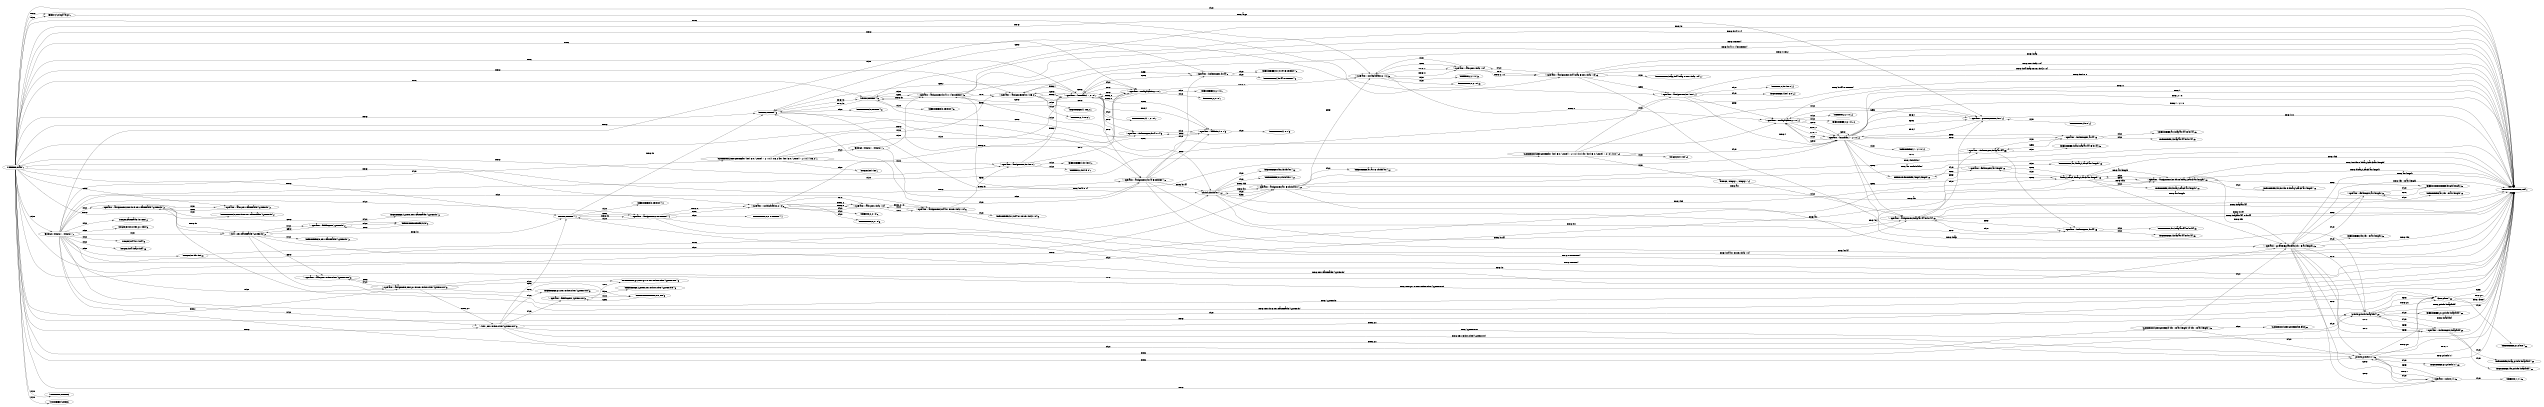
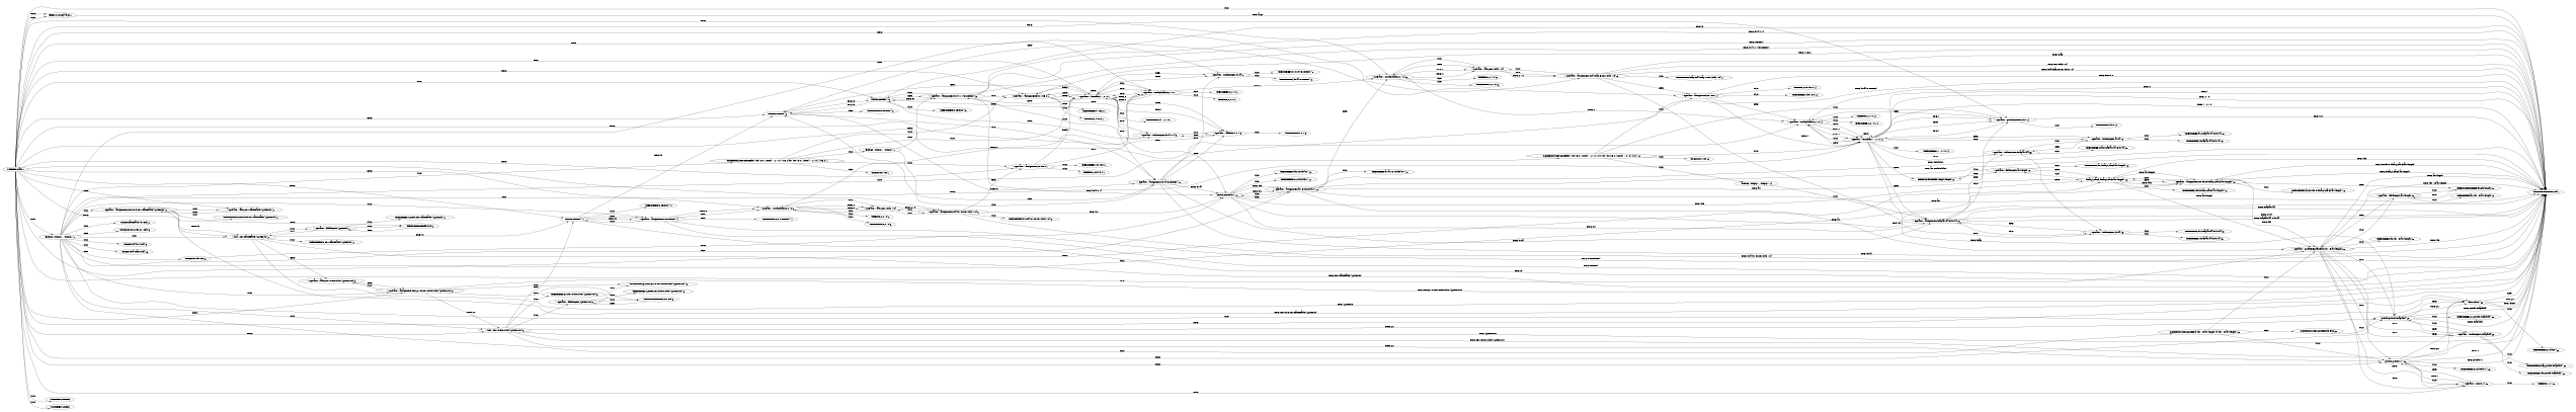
  digraph {
    rankdir=LR
    n1 [label=<(METHOD,main)<SUB>1</SUB>>]
    n2 [label=<(PARAM,String[] args)<SUB>1</SUB>>]
    n3 [label=<(BLOCK,&lt;empty&gt;,&lt;empty&gt;)<SUB>1</SUB>>]
    n4 [label=<(&lt;operator&gt;.alloc,new FastReader(System.in))<SUB>2</SUB>>]
    n5 [label=<(&lt;init&gt;,new FastReader(System.in))<SUB>2</SUB>>]
    n6 [label=<(&lt;operator&gt;.assignment,ANY pw = new PrintWriter(System.out))<SUB>3</SUB>>]
    n7 [label=<(&lt;init&gt;,new PrintWriter(System.out))<SUB>3</SUB>>]
    n8 [label=<(nextInt,nextInt())<SUB>4</SUB>>]
    n9 [label=<(&lt;operator&gt;.multiplication,2 * n)<SUB>6</SUB>>]
    n10 [label=<(&lt;operator&gt;.assignment,int i = 0)<SUB>7</SUB>>]
    n11 [label=<(&lt;operator&gt;.lessThan,i &lt; 2 * n)<SUB>7</SUB>>]
    n12 [label=<(&lt;operator&gt;.multiplication,2 * n)<SUB>7</SUB>>]
    n13 [label=<(&lt;operator&gt;.assignmentPlus,i += 2)<SUB>7</SUB>>]
    n14 [label=<(nextInt,nextInt())<SUB>8</SUB>>]
    n15 [label=<(&lt;operator&gt;.addition,i + 1)<SUB>9</SUB>>]
    n16 [label=<(nextInt,nextInt())<SUB>9</SUB>>]
    n17 [label=<(&lt;operator&gt;.multiplication,2 * n)<SUB>13</SUB>>]
    n18 [label=<(&lt;operator&gt;.assignment,int i = 0)<SUB>14</SUB>>]
    n19 [label=<(&lt;operator&gt;.lessThan,i &lt; 2 * n)<SUB>14</SUB>>]
    n20 [label=<(&lt;operator&gt;.multiplication,2 * n)<SUB>14</SUB>>]
    n21 [label=<(&lt;operator&gt;.postIncrement,i++)<SUB>14</SUB>>]
    n22 [label=<(binarySearch,binarySearch(arr.length))<SUB>18</SUB>>]
    n23 [label=<(&lt;operator&gt;.greaterEqualsThan,idx &gt;= arr.length)<SUB>19</SUB>>]
    n24 [label=<(println,println(-1))<SUB>19</SUB>>]
    n25 [label=<(&lt;operator&gt;.minus,-1)<SUB>19</SUB>>]
    n26 [label=<(println,println(imap[idx]))<SUB>20</SUB>>]
    n27 [label=<(close,close())<SUB>22</SUB>>]
    n28 [label=<(MODIFIER,PUBLIC)>]
    n29 [label=<(MODIFIER,STATIC)>]
    n30 [label=<(METHOD_RETURN,void)<SUB>1</SUB>>]
    n31 [label=<(&lt;operator&gt;.assignment,ANY in = new FastReader(System.in))<SUB>2</SUB>>]
    n32 [label=<(LOCAL,FastReader in: ANY)<SUB>2</SUB>>]
    n33 [label=<(LOCAL,PrintWriter pw: ANY)<SUB>3</SUB>>]
    n34 [label=<(&lt;operator&gt;.assignment,n = nextInt())<SUB>4</SUB>>]
    n35 [label=<(LOCAL,int[] brr: int[])<SUB>6</SUB>>]
    n36 [label=<(&lt;operator&gt;.assignment,int[] brr = new int[2 * n])<SUB>6</SUB>>]
    n37 [label=<(CONTROL_STRUCTURE,for (int i = 0; Some(i &lt; 2 * n); i += 2),for (int i = 0; Some(i &lt; 2 * n); i += 2))<SUB>7</SUB>>]
    n38 [label=<(&lt;operator&gt;.assignment,arr = shrink(brr))<SUB>12</SUB>>]
    n39 [label=<(LOCAL,int[] imap: int[])<SUB>13</SUB>>]
    n40 [label=<(&lt;operator&gt;.assignment,int[] imap = new int[2 * n])<SUB>13</SUB>>]
    n41 [label=<(CONTROL_STRUCTURE,for (int i = 0; Some(i &lt; 2 * n); i++),for (int i = 0; Some(i &lt; 2 * n); i++))<SUB>14</SUB>>]
    n42 [label=<(LOCAL,int idx: int)<SUB>18</SUB>>]
    n43 [label=<(&lt;operator&gt;.assignment,int idx = binarySearch(arr.length))<SUB>18</SUB>>]
    n44 [label=<(CONTROL_STRUCTURE,if (idx &gt;= arr.length),if (idx &gt;= arr.length))<SUB>19</SUB>>]
    n45 [label=<(IDENTIFIER,in,ANY in = new FastReader(System.in))<SUB>2</SUB>>]
    n46 [label=<(FIELD_IDENTIFIER,in,in)<SUB>2</SUB>>]
    n47 [label=<(IDENTIFIER,in,new FastReader(System.in))<SUB>2</SUB>>]
    n48 [label=<(&lt;operator&gt;.fieldAccess,System.in)<SUB>2</SUB>>]
    n49 [label=<(&lt;operator&gt;.alloc,new PrintWriter(System.out))<SUB>3</SUB>>]
    n50 [label=<(IDENTIFIER,pw,ANY pw = new PrintWriter(System.out))<SUB>3</SUB>>]
    n51 [label=<(FIELD_IDENTIFIER,out,out)<SUB>3</SUB>>]
    n52 [label=<(IDENTIFIER,pw,new PrintWriter(System.out))<SUB>3</SUB>>]
    n53 [label=<(&lt;operator&gt;.fieldAccess,System.out)<SUB>3</SUB>>]
    n54 [label=<(IDENTIFIER,in,nextInt())<SUB>4</SUB>>]
    n55 [label=<(&lt;operator&gt;.alloc,new int[2 * n])>]
    n56 [label=<(LITERAL,2,2 * n)<SUB>6</SUB>>]
    n57 [label=<(IDENTIFIER,n,2 * n)<SUB>6</SUB>>]
    n58 [label=<(IDENTIFIER,i,int i = 0)<SUB>7</SUB>>]
    n59 [label=<(LITERAL,0,int i = 0)<SUB>7</SUB>>]
    n60 [label=<(shrink,shrink(brr))<SUB>12</SUB>>]
    n61 [label=<(IDENTIFIER,i,i &lt; 2 * n)<SUB>7</SUB>>]
    n62 [label=<(&lt;operator&gt;.assignment,brr[i] = nextInt())<SUB>8</SUB>>]
    n63 [label=<(&lt;operator&gt;.indexAccess,brr[i])<SUB>8</SUB>>]
    n64 [label=<(&lt;operator&gt;.assignment,brr[i + 1] = nextInt())<SUB>9</SUB>>]
    n65 [label=<(&lt;operator&gt;.indexAccess,brr[i + 1])<SUB>9</SUB>>]
    n66 [label=<(LITERAL,2,2 * n)<SUB>7</SUB>>]
    n67 [label=<(IDENTIFIER,n,2 * n)<SUB>7</SUB>>]
    n68 [label=<(IDENTIFIER,i,i += 2)<SUB>7</SUB>>]
    n69 [label=<(LITERAL,2,i += 2)<SUB>7</SUB>>]
    n70 [label=<(IDENTIFIER,in,nextInt())<SUB>8</SUB>>]
    n71 [label=<(IDENTIFIER,i,i + 1)<SUB>9</SUB>>]
    n72 [label=<(IDENTIFIER,in,nextInt())<SUB>9</SUB>>]
    n73 [label=<(&lt;operator&gt;.assignment,imap[arr[i]] = brr[i])<SUB>15</SUB>>]
    n74 [label=<(IDENTIFIER,this,shrink(brr))<SUB>12</SUB>>]
    n75 [label=<(IDENTIFIER,brr,shrink(brr))<SUB>12</SUB>>]
    n76 [label=<(&lt;operator&gt;.alloc,new int[2 * n])>]
    n77 [label=<(LITERAL,2,2 * n)<SUB>13</SUB>>]
    n78 [label=<(IDENTIFIER,n,2 * n)<SUB>13</SUB>>]
    n79 [label=<(IDENTIFIER,i,int i = 0)<SUB>14</SUB>>]
    n80 [label=<(LITERAL,0,int i = 0)<SUB>14</SUB>>]
    n81 [label=<(IDENTIFIER,i,i &lt; 2 * n)<SUB>14</SUB>>]
    n82 [label=<(&lt;operator&gt;.indexAccess,imap[arr[i]])<SUB>85</SUB>>]
    n83 [label=<(&lt;operator&gt;.indexAccess,arr[i])<SUB>15</SUB>>]
    n84 [label=<(&lt;operator&gt;.indexAccess,brr[i])<SUB>15</SUB>>]
    n85 [label=<(FIELD_IDENTIFIER,length,length)<SUB>18</SUB>>]
    n86 [label=<(LITERAL,2,2 * n)<SUB>14</SUB>>]
    n87 [label=<(IDENTIFIER,n,2 * n)<SUB>14</SUB>>]
    n88 [label=<(IDENTIFIER,i,i++)<SUB>14</SUB>>]
    n89 [label=<(IDENTIFIER,this,binarySearch(arr.length))<SUB>18</SUB>>]
    n90 [label=<(&lt;operator&gt;.fieldAccess,arr.length)<SUB>18</SUB>>]
    n91 [label=<(IDENTIFIER,idx,idx &gt;= arr.length)<SUB>19</SUB>>]
    n92 [label=<(&lt;operator&gt;.fieldAccess,arr.length)<SUB>19</SUB>>]
    n93 [label=<(&lt;operator&gt;.indexAccess,imap[idx])<SUB>20</SUB>>]
    n94 [label=<(IDENTIFIER,pw,println(-1))<SUB>19</SUB>>]
    n95 [label=<(LITERAL,1,-1)<SUB>19</SUB>>]
    n96 [label=<(IDENTIFIER,pw,println(imap[idx]))<SUB>20</SUB>>]
    n97 [label=<(IDENTIFIER,pw,close())<SUB>22</SUB>>]
    n98 [label=<(IDENTIFIER,n,n = nextInt())<SUB>4</SUB>>]
    n99 [label=<(IDENTIFIER,brr,int[] brr = new int[2 * n])<SUB>6</SUB>>]
    n100 [label=<(LOCAL,int i: int)<SUB>7</SUB>>]
    n101 [label=<(BLOCK,&lt;empty&gt;,&lt;empty&gt;)<SUB>7</SUB>>]
    n102 [label=<(IDENTIFIER,arr,arr = shrink(brr))<SUB>12</SUB>>]
    n103 [label=<(IDENTIFIER,imap,int[] imap = new int[2 * n])<SUB>17</SUB>>]
    n104 [label=<(LOCAL,int i: int)<SUB>14</SUB>>]
    n105 [label=<(BLOCK,&lt;empty&gt;,&lt;empty&gt;)<SUB>14</SUB>>]
    n106 [label=<(IDENTIFIER,idx,int idx = binarySearch(arr.length))<SUB>18</SUB>>]
    n107 [label=<(FIELD_IDENTIFIER,length,length)<SUB>19</SUB>>]
    n108 [label=<(CONTROL_STRUCTURE,else,else)<SUB>20</SUB>>]
    n109 [label=<(IDENTIFIER,System,new FastReader(System.in))<SUB>2</SUB>>]
    n110 [label=<(IDENTIFIER,System,new PrintWriter(System.out))<SUB>3</SUB>>]
    n111 [label=<(IDENTIFIER,brr,brr[i] = nextInt())<SUB>8</SUB>>]
    n112 [label=<(IDENTIFIER,i,brr[i] = nextInt())<SUB>8</SUB>>]
    n113 [label=<(IDENTIFIER,imap,imap[arr[i]] = brr[i])<SUB>15</SUB>>]
    n114 [label=<(IDENTIFIER,arr,imap[arr[i]] = brr[i])<SUB>15</SUB>>]
    n115 [label=<(IDENTIFIER,i,imap[arr[i]] = brr[i])<SUB>15</SUB>>]
    n116 [label=<(IDENTIFIER,brr,imap[arr[i]] = brr[i])<SUB>15</SUB>>]
    n117 [label=<(IDENTIFIER,i,imap[arr[i]] = brr[i])<SUB>15</SUB>>]
    n118 [label=<(IDENTIFIER,arr,binarySearch(arr.length))<SUB>18</SUB>>]
    n119 [label=<(IDENTIFIER,arr,idx &gt;= arr.length)<SUB>19</SUB>>]
    n120 [label=<(IDENTIFIER,imap,println(imap[idx]))<SUB>20</SUB>>]
    n121 [label=<(IDENTIFIER,idx,println(imap[idx]))<SUB>20</SUB>>]
    n1 -> n2 [label="AST: "]
    n1 -> n2 [label="DDG: "]
    n1 -> n3 [label="AST: "]
    n1 -> n4 [label="CFG: "]
    n1 -> n5 [label="DDG: "]
    n1 -> n6 [label="DDG: "]
    n1 -> n7 [label="DDG: "]
    n1 -> n8 [label="DDG: "]
    n1 -> n9 [label="DDG: "]
    n1 -> n10 [label="DDG: "]
    n1 -> n11 [label="DDG: "]
    n1 -> n12 [label="DDG: "]
    n1 -> n13 [label="DDG: "]
    n1 -> n14 [label="DDG: "]
    n1 -> n15 [label="DDG: "]
    n1 -> n16 [label="DDG: "]
    n1 -> n17 [label="DDG: "]
    n1 -> n18 [label="DDG: "]
    n1 -> n19 [label="DDG: "]
    n1 -> n20 [label="DDG: "]
    n1 -> n21 [label="DDG: "]
    n1 -> n22 [label="DDG: "]
    n1 -> n23 [label="DDG: "]
    n1 -> n24 [label="DDG: "]
    n1 -> n25 [label="DDG: "]
    n1 -> n26 [label="DDG: "]
    n1 -> n27 [label="DDG: "]
    n1 -> n28 [label="AST: "]
    n1 -> n29 [label="AST: "]
    n1 -> n30 [label="AST: "]
    n2 -> n30 [label="DDG: args"]
    n3 -> n5 [label="AST: "]
    n3 -> n6 [label="AST: "]
    n3 -> n7 [label="AST: "]
    n3 -> n27 [label="AST: "]
    n3 -> n31 [label="AST: "]
    n3 -> n32 [label="AST: "]
    n3 -> n33 [label="AST: "]
    n3 -> n34 [label="AST: "]
    n3 -> n35 [label="AST: "]
    n3 -> n36 [label="AST: "]
    n3 -> n37 [label="AST: "]
    n3 -> n38 [label="AST: "]
    n3 -> n39 [label="AST: "]
    n3 -> n40 [label="AST: "]
    n3 -> n41 [label="AST: "]
    n3 -> n42 [label="AST: "]
    n3 -> n43 [label="AST: "]
    n3 -> n44 [label="AST: "]
    n4 -> n31 [label="CFG: "]
    n5 -> n8 [label="DDG: in"]
    n5 -> n30 [label="DDG: System.in"]
    n5 -> n30 [label="DDG: new FastReader(System.in)"]
    n5 -> n47 [label="AST: "]
    n5 -> n48 [label="AST: "]
    n5 -> n49 [label="CFG: "]
    n6 -> n7 [label="DDG: pw"]
    n6 -> n30 [label="DDG: ANY pw = new PrintWriter(System.out)"]
    n6 -> n49 [label="AST: "]
    n6 -> n50 [label="AST: "]
    n6 -> n51 [label="CFG: "]
    n7 -> n8 [label="CFG: "]
    n7 -> n24 [label="DDG: pw"]
    n7 -> n26 [label="DDG: pw"]
    n7 -> n30 [label="DDG: System.out"]
    n7 -> n30 [label="DDG: new PrintWriter(System.out)"]
    n7 -> n52 [label="AST: "]
    n7 -> n53 [label="AST: "]
    n8 -> n14 [label="DDG: in"]
    n8 -> n30 [label="DDG: in"]
    n8 -> n34 [label="CFG: "]
    n8 -> n34 [label="DDG: in"]
    n8 -> n54 [label="AST: "]
    n9 -> n12 [label="DDG: n"]
    n9 -> n55 [label="CFG: "]
    n9 -> n55 [label="DDG: 2"]
    n9 -> n55 [label="DDG: n"]
    n9 -> n56 [label="AST: "]
    n9 -> n57 [label="AST: "]
    n10 -> n11 [label="DDG: i"]
    n10 -> n12 [label="CFG: "]
    n10 -> n58 [label="AST: "]
    n10 -> n59 [label="AST: "]
    n11 -> n11 [label="CDG: "]
    n11 -> n12 [label="AST: "]
    n11 -> n12 [label="CDG: "]
    n11 -> n13 [label="DDG: i"]
    n11 -> n13 [label="CDG: "]
    n11 -> n14 [label="CDG: "]
    n11 -> n15 [label="DDG: i"]
    n11 -> n15 [label="CDG: "]
    n11 -> n16 [label="CDG: "]
    n11 -> n60 [label="CFG: "]
    n11 -> n61 [label="AST: "]
    n11 -> n62 [label="CDG: "]
    n11 -> n63 [label="CFG: "]
    n11 -> n63 [label="CDG: "]
    n11 -> n64 [label="CDG: "]
    n11 -> n65 [label="CDG: "]
    n12 -> n11 [label="CFG: "]
    n12 -> n11 [label="DDG: 2"]
    n12 -> n11 [label="DDG: n"]
    n12 -> n17 [label="DDG: n"]
    n12 -> n66 [label="AST: "]
    n12 -> n67 [label="AST: "]
    n13 -> n11 [label="DDG: i"]
    n13 -> n12 [label="CFG: "]
    n13 -> n30 [label="DDG: i += 2"]
    n13 -> n68 [label="AST: "]
    n13 -> n69 [label="AST: "]
    n14 -> n16 [label="DDG: in"]
    n14 -> n62 [label="CFG: "]
    n14 -> n62 [label="DDG: in"]
    n14 -> n70 [label="AST: "]
    n15 -> n65 [label="CFG: "]
    n15 -> n71 [label="AST: "]
    n16 -> n14 [label="DDG: in"]
    n16 -> n30 [label="DDG: in"]
    n16 -> n64 [label="CFG: "]
    n16 -> n64 [label="DDG: in"]
    n16 -> n72 [label="AST: "]
    n17 -> n20 [label="DDG: n"]
    n17 -> n76 [label="CFG: "]
    n17 -> n76 [label="DDG: 2"]
    n17 -> n76 [label="DDG: n"]
    n17 -> n77 [label="AST: "]
    n17 -> n78 [label="AST: "]
    n18 -> n19 [label="DDG: i"]
    n18 -> n20 [label="CFG: "]
    n18 -> n30 [label="DDG: int i = 0"]
    n18 -> n79 [label="AST: "]
    n18 -> n80 [label="AST: "]
    n19 -> n19 [label="CDG: "]
    n19 -> n20 [label="AST: "]
    n19 -> n20 [label="CDG: "]
    n19 -> n21 [label="DDG: i"]
    n19 -> n21 [label="CDG: "]
    n19 -> n30 [label="DDG: i"]
    n19 -> n30 [label="DDG: 2 * n"]
    n19 -> n30 [label="DDG: i &lt; 2 * n"]
    n19 -> n73 [label="CDG: "]
    n19 -> n81 [label="AST: "]
    n19 -> n82 [label="CDG: "]
    n19 -> n83 [label="CFG: "]
    n19 -> n83 [label="CDG: "]
    n19 -> n84 [label="CDG: "]
    n19 -> n85 [label="CFG: "]
    n20 -> n19 [label="CFG: "]
    n20 -> n19 [label="DDG: 2"]
    n20 -> n19 [label="DDG: n"]
    n20 -> n30 [label="DDG: n"]
    n20 -> n86 [label="AST: "]
    n20 -> n87 [label="AST: "]
    n21 -> n19 [label="DDG: i"]
    n21 -> n20 [label="CFG: "]
    n21 -> n30 [label="DDG: i++"]
-   n88 -> n21 [label="AST: "]
+   n21 -> n88 [label="AST: "]
    n22 -> n23 [label="DDG: arr.length"]
    n22 -> n30 [label="DDG: this"]
    n22 -> n43 [label="CFG: "]
    n22 -> n43 [label="DDG: this"]
    n22 -> n43 [label="DDG: arr.length"]
    n22 -> n89 [label="AST: "]
    n22 -> n90 [label="AST: "]
    n23 -> n24 [label="CDG: "]
    n23 -> n25 [label="CFG: "]
    n23 -> n25 [label="CDG: "]
    n23 -> n26 [label="CDG: "]
    n23 -> n30 [label="DDG: idx"]
    n23 -> n30 [label="DDG: arr.length"]
    n23 -> n30 [label="DDG: idx &gt;= arr.length"]
    n23 -> n91 [label="AST: "]
    n23 -> n92 [label="AST: "]
    n23 -> n93 [label="CFG: "]
    n23 -> n93 [label="CDG: "]
    n24 -> n25 [label="AST: "]
    n24 -> n27 [label="CFG: "]
    n24 -> n27 [label="DDG: pw"]
    n24 -> n30 [label="DDG: -1"]
    n24 -> n30 [label="DDG: println(-1)"]
    n24 -> n94 [label="AST: "]
    n25 -> n24 [label="CFG: "]
    n25 -> n24 [label="DDG: 1"]
    n25 -> n95 [label="AST: "]
    n26 -> n27 [label="CFG: "]
    n26 -> n27 [label="DDG: pw"]
    n26 -> n30 [label="DDG: imap[idx]"]
    n26 -> n30 [label="DDG: println(imap[idx])"]
    n26 -> n93 [label="AST: "]
    n26 -> n96 [label="AST: "]
    n27 -> n30 [label="CFG: "]
    n27 -> n30 [label="DDG: pw"]
    n27 -> n30 [label="DDG: close()"]
    n27 -> n97 [label="AST: "]
    n31 -> n4 [label="AST: "]
    n31 -> n5 [label="DDG: in"]
    n31 -> n30 [label="DDG: ANY in = new FastReader(System.in)"]
    n31 -> n45 [label="AST: "]
    n31 -> n46 [label="CFG: "]
    n34 -> n8 [label="AST: "]
    n34 -> n9 [label="CFG: "]
    n34 -> n9 [label="DDG: n"]
    n34 -> n30 [label="DDG: nextInt()"]
    n34 -> n30 [label="DDG: n = nextInt()"]
    n34 -> n98 [label="AST: "]
    n36 -> n10 [label="CFG: "]
    n36 -> n30 [label="DDG: int[] brr = new int[2 * n]"]
    n36 -> n55 [label="AST: "]
+   n36 -> n60 [label="DDG: brr"]
    n36 -> n99 [label="AST: "]
    n37 -> n10 [label="AST: "]
    n37 -> n11 [label="AST: "]
    n37 -> n13 [label="AST: "]
    n37 -> n100 [label="AST: "]
    n37 -> n101 [label="AST: "]
    n38 -> n17 [label="CFG: "]
    n38 -> n22 [label="DDG: arr"]
    n38 -> n23 [label="DDG: arr"]
    n38 -> n30 [label="DDG: arr"]
    n38 -> n30 [label="DDG: shrink(brr)"]
    n38 -> n30 [label="DDG: arr = shrink(brr)"]
    n38 -> n60 [label="AST: "]
    n38 -> n102 [label="AST: "]
    n40 -> n18 [label="CFG: "]
    n40 -> n26 [label="DDG: imap"]
    n40 -> n30 [label="DDG: imap"]
    n40 -> n30 [label="DDG: new int[2 * n]"]
    n40 -> n30 [label="DDG: int[] imap = new int[2 * n]"]
    n40 -> n76 [label="AST: "]
    n40 -> n103 [label="AST: "]
    n41 -> n18 [label="AST: "]
    n41 -> n19 [label="AST: "]
    n41 -> n21 [label="AST: "]
    n41 -> n104 [label="AST: "]
    n41 -> n105 [label="AST: "]
    n42 -> n60 [label="DDG: "]
    n43 -> n22 [label="AST: "]
    n43 -> n23 [label="DDG: idx"]
    n43 -> n30 [label="DDG: binarySearch(arr.length)"]
    n43 -> n30 [label="DDG: int idx = binarySearch(arr.length)"]
    n43 -> n106 [label="AST: "]
    n43 -> n107 [label="CFG: "]
    n44 -> n23 [label="AST: "]
    n44 -> n24 [label="AST: "]
    n44 -> n108 [label="AST: "]
    n46 -> n48 [label="CFG: "]
-   n48 -> n5 [label="CFG: "]
+   n48 -> n5 [label="ANY: "]
    n48 -> n46 [label="AST: "]
    n48 -> n109 [label="AST: "]
    n49 -> n6 [label="CFG: "]
    n51 -> n53 [label="CFG: "]
    n53 -> n50 [label="CFG: "]
    n53 -> n51 [label="AST: "]
    n53 -> n110 [label="AST: "]
    n55 -> n9 [label="AST: "]
    n55 -> n36 [label="CFG: "]
    n55 -> n36 [label="DDG: 2 * n"]
    n60 -> n22 [label="DDG: this"]
    n60 -> n30 [label="DDG: brr"]
    n60 -> n38 [label="CFG: "]
    n60 -> n38 [label="DDG: this"]
    n60 -> n38 [label="DDG: brr"]
    n60 -> n73 [label="DDG: brr"]
    n60 -> n74 [label="AST: "]
    n60 -> n75 [label="AST: "]
    n62 -> n14 [label="AST: "]
    n62 -> n15 [label="CFG: "]
    n62 -> n30 [label="DDG: brr[i]"]
    n62 -> n30 [label="DDG: brr[i] = nextInt()"]
    n62 -> n60 [label="DDG: brr[i]"]
    n62 -> n63 [label="AST: "]
    n62 -> n73 [label="DDG: brr[i]"]
    n63 -> n14 [label="CFG: "]
    n63 -> n111 [label="AST: "]
    n63 -> n112 [label="AST: "]
    n64 -> n13 [label="CFG: "]
    n64 -> n16 [label="AST: "]
    n64 -> n30 [label="DDG: brr[i + 1]"]
    n64 -> n30 [label="DDG: nextInt()"]
    n64 -> n30 [label="DDG: brr[i + 1] = nextInt()"]
    n64 -> n60 [label="DDG: brr[i + 1]"]
    n64 -> n65 [label="AST: "]
    n65 -> n15 [label="AST: "]
    n65 -> n16 [label="CFG: "]
    n73 -> n21 [label="CFG: "]
    n73 -> n30 [label="DDG: imap[arr[i]]"]
    n73 -> n30 [label="DDG: brr[i]"]
    n73 -> n30 [label="DDG: imap[arr[i]] = brr[i]"]
    n73 -> n82 [label="AST: "]
    n73 -> n84 [label="AST: "]
    n76 -> n17 [label="AST: "]
    n76 -> n40 [label="CFG: "]
    n76 -> n40 [label="DDG: 2 * n"]
    n82 -> n83 [label="AST: "]
    n82 -> n84 [label="CFG: "]
    n82 -> n113 [label="AST: "]
    n83 -> n82 [label="CFG: "]
    n83 -> n114 [label="AST: "]
    n83 -> n115 [label="AST: "]
    n84 -> n73 [label="CFG: "]
    n84 -> n116 [label="AST: "]
    n84 -> n117 [label="AST: "]
    n85 -> n90 [label="CFG: "]
    n90 -> n22 [label="CFG: "]
    n90 -> n85 [label="AST: "]
    n90 -> n118 [label="AST: "]
    n92 -> n23 [label="CFG: "]
    n92 -> n107 [label="AST: "]
    n92 -> n119 [label="AST: "]
    n93 -> n26 [label="CFG: "]
    n93 -> n120 [label="AST: "]
    n93 -> n121 [label="AST: "]
    n101 -> n62 [label="AST: "]
    n101 -> n64 [label="AST: "]
    n105 -> n73 [label="AST: "]
    n107 -> n92 [label="CFG: "]
    n108 -> n26 [label="AST: "]
  }
